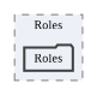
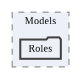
  digraph {
    compound=true
    fontname="Liberation Serif"
    n1 [color=grey25 fillcolor="#edf0f7" fontname="Liberation Serif" fontsize=10 height=0.2 label=Roles shape=folder style="filled,bold" width=0.4]
    subgraph cluster_1 {
      bgcolor="#edf0f7"
      fontsize=10
-     label=Roles
+     label=Models
      pencolor=grey50
      style="filled,dashed"
      n1
    }
  }
